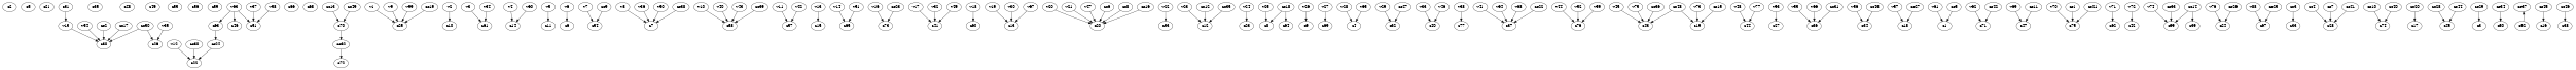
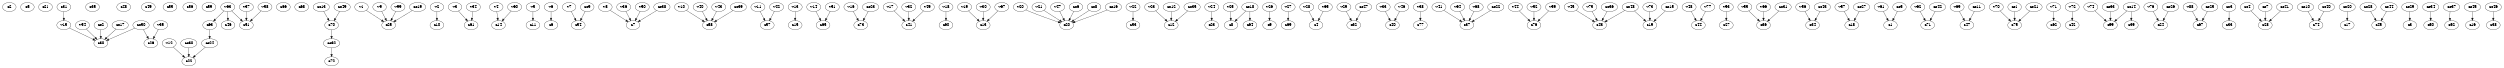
  strict digraph {
    edge [weight=1]
    c2
    c5
    c21
    c31
    v15
    c30
    c35
    c48
    c49
    c55
    c56
    c59
    c63
    co24
    c22
    c66
    c68
    c70
    co32
    c72
    v1
    c25
    v2
    c10
    v3
    c61
    v4
    c14
    v5
    c11
    v6
    c6
    v7
    c54
    v8
    c7
    v9
    v10
    c58
    v11
    c57
    v12
    v13
    c15
    v14
    c65
    v16
    c73
    v17
    c41
    v18
    c60
    v19
    c13
    v20
    c20
    v21
    v22
    c53
    v23
    c12
    v24
    c23
    v25
    c8
    v26
    c9
    v27
    c69
    v28
    c4
    v29
    c32
    v30
    v32
    v33
    c40
    v34
    v35
    c26
    v36
    v37
    c51
    v38
    c77
    n86 [label=v99]
    v40
    v41
    c37
    v42
    v43
    v44
    c76
    v45
    c43
    v46
    v47
    v48
    c44
    v49
    v50
    v51
    v52
    v53
    c27
    v54
    v55
    c36
    v56
    c34
    v57
    c18
    v58
    v59
    v60
    v61
    c1
    v62
    c71
    v63
    c46
    v64
    v65
    v66
    v67
    v68
    v69
    c47
    v70
    c75
    v71
    c62
    v72
    c42
    v73
    c19
    n137 [label=c99]
    v74
    v75
    v76
    c24
    v77
    n143 [label=v88]
    c67
    co1
    co2
    co3
    c33
    co4
    c28
    co5
    co6
    co7
    co8
    co9
    co10
    c74
    co11
    co12
    co13
    co14
    c39
    co15
    co16
    co17
    co18
    c64
    co19
    co20
    c17
    co21
    co22
    co23
    co25
    co26
    co27
    co28
    c45
    co29
    c3
    co30
    co31
    co33
    co34
    c50
    co35
    co36
    co37
    c52
    co38
    co39
    co40
    co41
    co42
    co43
    co44
    co45
    c16
    co46
    c38
    co47
    co48
    co49
    co50
    c31 -> v15
    v15 -> c30
    c63 -> co24
    co24 -> c22
    c70 -> co32
    co32 -> c72
    v1 -> c25
    v2 -> c10
    v3 -> c61
    v4 -> c14
    v5 -> c11
    v6 -> c6
    v7 -> c54
    v8 -> c7
    v9 -> c25
    v10 -> c58
    v11 -> c57
    v12 -> c22
    v13 -> c15
    v14 -> c65
    v16 -> c73
    v17 -> c41
    v18 -> c60
    v19 -> c13
    v20 -> c20
    v21 -> c20
    v22 -> c53
    v23 -> c12
    v24 -> c23
    v25 -> c8
    v26 -> c9
    v27 -> c69
    v28 -> c4
    v29 -> c32
    v30 -> c13
    v32 -> c41
    v33 -> c40
    v34 -> c61
    v35 -> c26
    v36 -> c7
    v37 -> c51
    v38 -> c77
    n86 -> c25
    v40 -> c58
    v41 -> c37
    v42 -> c57
    v43 -> c58
    v44 -> c76
    v45 -> c43
    v46 -> c40
    v47 -> c20
    v48 -> c44
    v49 -> c41
    v50 -> c7
    v51 -> c65
    v52 -> c76
    v53 -> c27
    v54 -> c30
    v55 -> c36
    v56 -> c34
    v57 -> c18
    v58 -> c51
    v59 -> c76
    v60 -> c14
    v61 -> c1
    v62 -> c71
    v63 -> c63
    v63 -> c51
    v63 -> c46
    v64 -> c37
    v65 -> c4
    v66 -> c36
    v67 -> c13
    v68 -> c37
    v69 -> c47
    v70 -> c75
    v71 -> c62
    v72 -> c42
    v73 -> c19
    v74 -> n137
    v75 -> c43
    v76 -> c24
    v77 -> c44
    n143 -> c67
    co1 -> c75
    co2 -> c30
    co3 -> c33
    co4 -> c28
    co5 -> c1
    co6 -> c20
    co7 -> c28
    co8 -> c20
    co9 -> c54
    co10 -> c74
    co11 -> c47
    co12 -> c12
    co13 -> c70
    co14 -> n137
    co14 -> c39
    co15 -> c19
    co16 -> c20
    co17 -> c30
    co18 -> c8
    co18 -> c64
    co19 -> c25
    co20 -> c17
    co21 -> c75
    co22 -> c37
    co23 -> c73
    co25 -> c67
    co26 -> c24
    co27 -> c18
    co28 -> c45
    co29 -> c3
    co30 -> c22
    co31 -> c36
    co33 -> n137
    co34 -> c50
    co35 -> c12
    co36 -> c43
-   c52 -> co37
+   co37 -> c52
    co38 -> c7
    co39 -> c58
    co40 -> c74
    co41 -> c28
    co42 -> c71
    co43 -> c34
    co44 -> c45
    co45 -> c16
    co46 -> c38
    co47 -> c32
    co48 -> c43
    co48 -> c19
    co49 -> c70
    co50 -> c30
    co50 -> c26
  }
